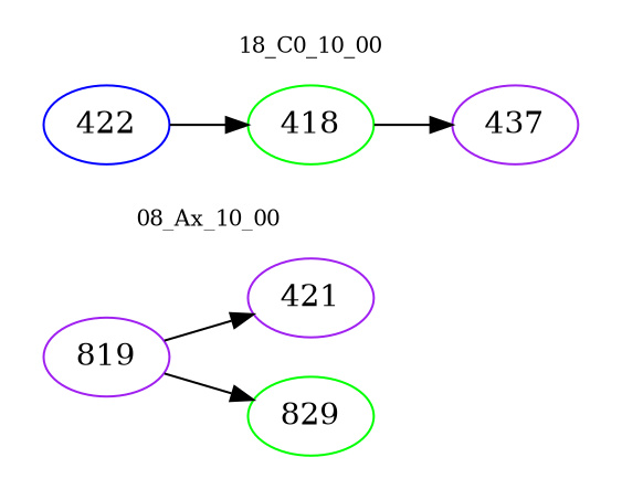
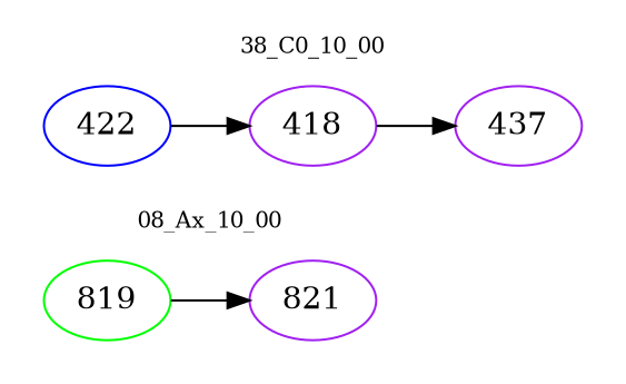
  digraph {
    rankdir=LR
    node [color=purple]
    edge [color=black]
-   n1 [label=819]
-   n2 [color=green label=829]
-   n3 [label=421]
+   n1 [color=green label=819]
+   n3 [label=821]
    n4 [color=blue label=422]
-   n5 [color=green label=418]
+   n5 [label=418]
    n6 [label=437]
    subgraph cluster_1 {
      color=white
      fontsize=10
      label="08_Ax_10_00"
      n1
-     n2
      n3
    }
    subgraph cluster_2 {
      color=white
      fontsize=10
-     label="18_C0_10_00"
+     label="38_C0_10_00"
      n4
      n5
      n6
    }
-   n1 -> n2
    n1 -> n3
    n4 -> n5
    n5 -> n6
  }
